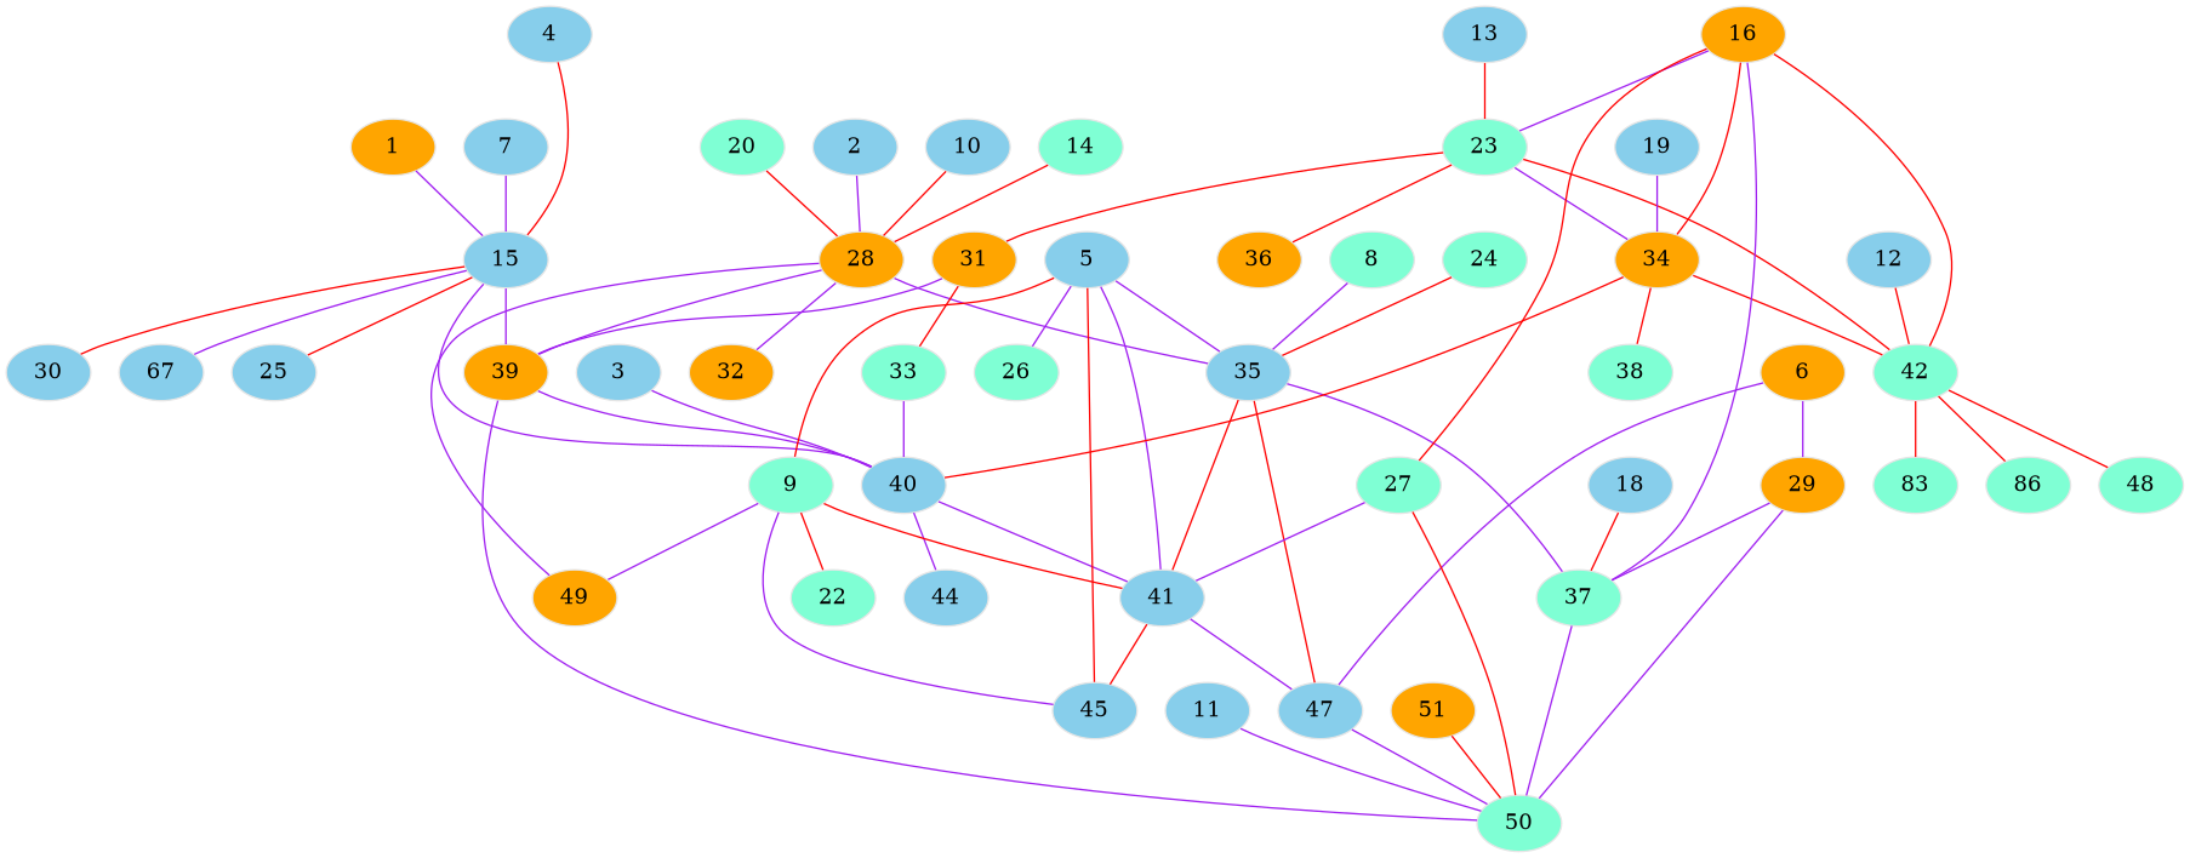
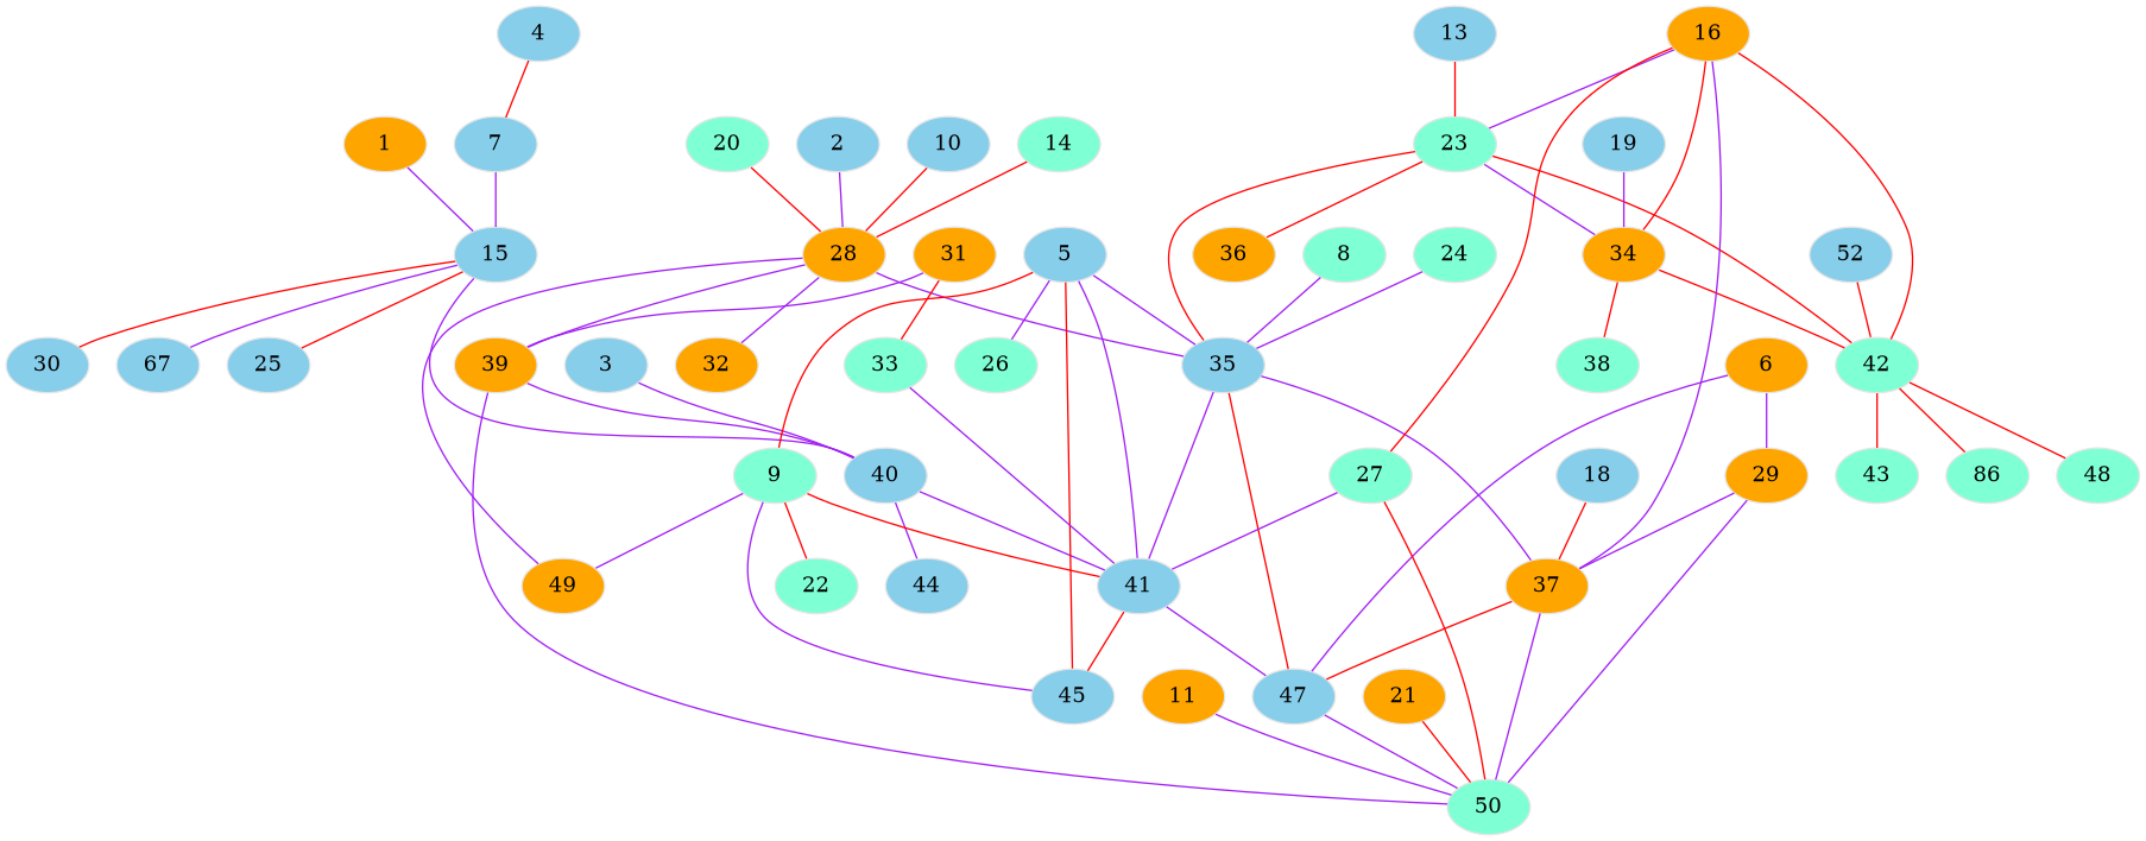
  graph {
    node [color=gray90 fillcolor=skyblue style=filled]
    edge [color=purple weight=1.0]
    1 [fillcolor=orange]
    15
    40
    n4 [label=67]
    25
    30
    39 [fillcolor=orange]
    28 [fillcolor=orange]
    2
    35
    49 [fillcolor=orange]
    32 [fillcolor=orange]
    3
    41
    44
    4
    9 [fillcolor=aquamarine]
    5
    26 [fillcolor=aquamarine]
    45
    22 [fillcolor=aquamarine]
-   37 [fillcolor=aquamarine]
+   37 [fillcolor=orange]
    47
    6 [fillcolor=orange]
    29 [fillcolor=orange]
    50 [fillcolor=aquamarine]
    7
    8 [fillcolor=aquamarine]
    10
-   11
+   11 [fillcolor=orange]
    42 [fillcolor=aquamarine]
-   12
-   43 [fillcolor=aquamarine label=83]
+   12 [label=52]
+   43 [fillcolor=aquamarine]
    n34 [fillcolor=aquamarine label=86]
    48 [fillcolor=aquamarine]
    23 [fillcolor=aquamarine]
    13
    34 [fillcolor=orange]
    36 [fillcolor=orange]
    14 [fillcolor=aquamarine]
    16 [fillcolor=orange]
    27 [fillcolor=aquamarine]
    38 [fillcolor=aquamarine]
    18
    19
    20 [fillcolor=aquamarine]
-   21 [fillcolor=orange label=51]
+   21 [fillcolor=orange]
    24 [fillcolor=aquamarine]
    31 [fillcolor=orange]
    33 [fillcolor=aquamarine]
    1 -- 15
    15 -- 40 [weight=2.0]
    15 -- n4
    15 -- 25 [color=red]
    15 -- 30 [color=red]
-   15 -- 39 [weight=6.0]
    40 -- 41
    40 -- 44
    39 -- 40 [weight=3.0]
    39 -- 50
    28 -- 39
    28 -- 35 [weight=8.0]
    28 -- 49
    28 -- 32
    2 -- 28
-   35 -- 41 [color=red]
+   35 -- 41
    35 -- 37
    35 -- 47 [color=red]
    3 -- 40
    41 -- 45 [color=red weight=3.0]
    41 -- 47
-   4 -- 15 [color=red]
+   4 -- 7 [color=red]
    9 -- 49
    9 -- 41 [color=red weight=3.0]
    9 -- 45
    9 -- 22 [color=red]
    5 -- 35
    5 -- 41 [weight=3.0]
    5 -- 9 [color=red]
    5 -- 26
    5 -- 45 [color=red]
+   37 -- 47 [color=red]
    37 -- 50 [weight=3.0]
    47 -- 50 [weight=3.0]
    6 -- 47
    6 -- 29
    29 -- 37
    29 -- 50 [weight=3.0]
    7 -- 15
    8 -- 35
    10 -- 28 [color=red]
    11 -- 50
    42 -- 43 [color=red]
    42 -- n34 [color=red]
    42 -- 48 [color=red]
    12 -- 42 [color=red]
-   23 -- 31 [color=red]
+   23 -- 35 [color=red]
    23 -- 42 [color=red weight=4.0]
    23 -- 34 [weight=2.0]
    23 -- 36 [color=red]
    13 -- 23 [color=red]
-   34 -- 40 [color=red]
    34 -- 42 [color=red weight=2.0]
    34 -- 38 [color=red]
    14 -- 28 [color=red]
    16 -- 37
    16 -- 42 [color=red weight=2.0]
    16 -- 23 [weight=2.0]
    16 -- 34 [color=red]
    16 -- 27 [color=red]
    27 -- 41
    27 -- 50 [color=red]
    18 -- 37 [color=red]
    19 -- 34
    20 -- 28 [color=red]
    21 -- 50 [color=red]
-   24 -- 35 [color=red]
+   24 -- 35
    31 -- 39
    31 -- 33 [color=red]
-   33 -- 40
+   33 -- 41
  }
